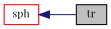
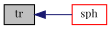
  digraph {
    rankdir=LR
    fontname="Playfair Display"
    node [fontname="Playfair Display" fontsize=10 shape=record]
    n1 [color=black fillcolor=grey75 fontcolor=black height=0.2 label=tr style=filled width=0.4]
    n2 [color=red height=0.2 label=sph width=0.4]
-   n2 -> n1 [color=midnightblue dir=back fontname="Playfair Display" fontsize=10 labelfontname=Helvetica labelfontsize=10 style=solid]
+   n1 -> n2 [color=midnightblue dir=back fontname="Playfair Display" fontsize=10 labelfontname=Helvetica labelfontsize=10 style=solid]
  }
